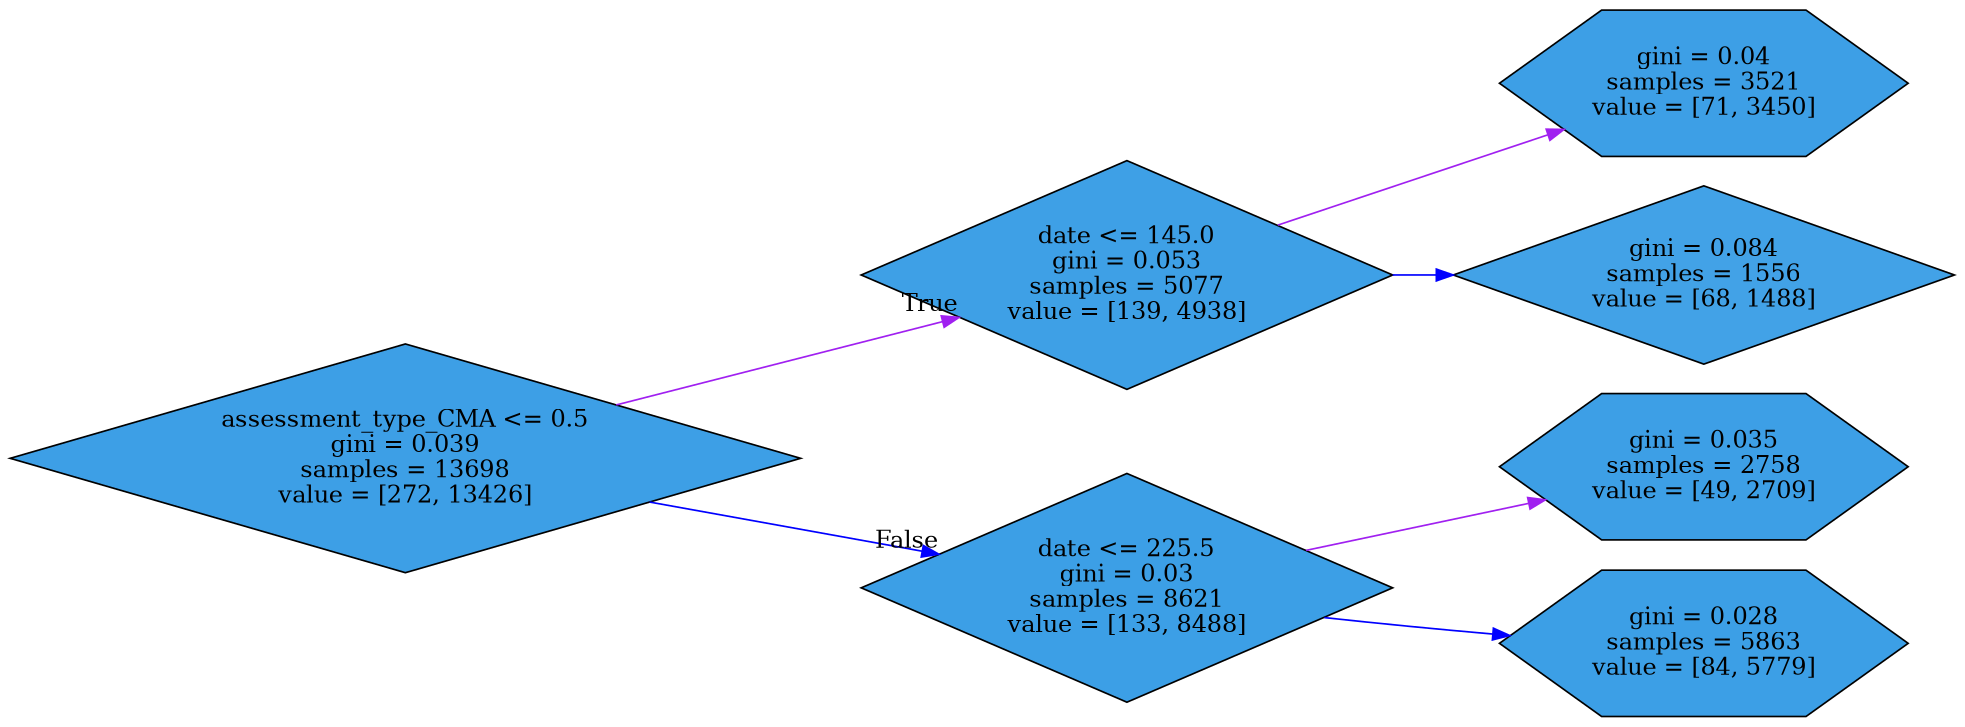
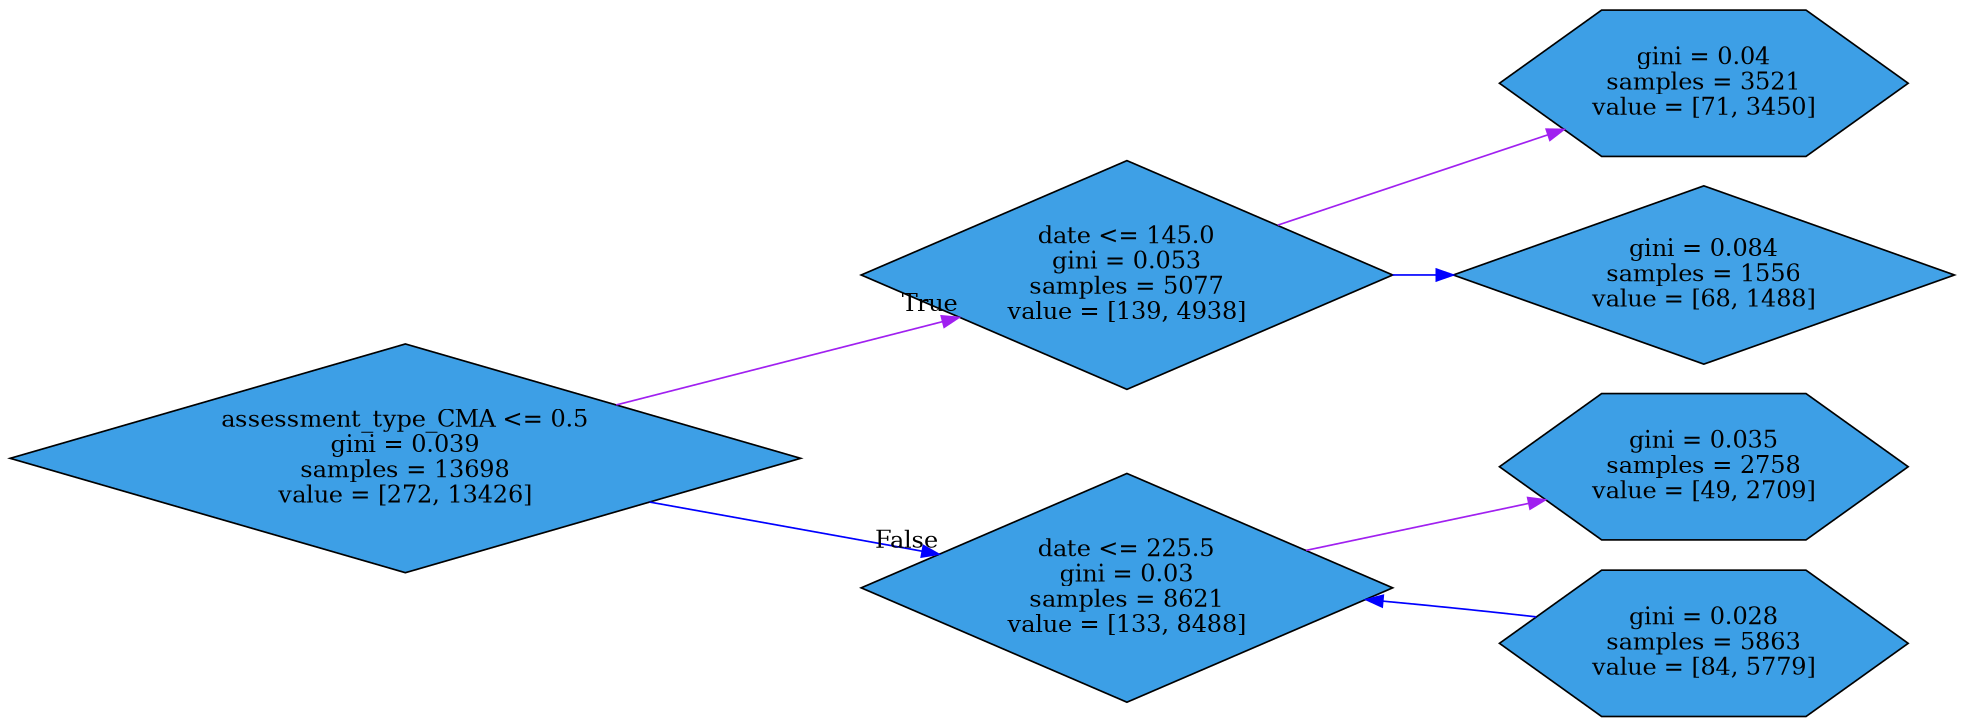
  digraph {
    rankdir=LR
    node [color=black fillcolor="#399de5fa" shape=diamond style=filled]
    edge [color=purple]
    n1 [label="assessment_type_CMA <= 0.5\ngini = 0.039\nsamples = 13698\nvalue = [272, 13426]"]
    n2 [fillcolor="#399de5f8" label="date <= 145.0\ngini = 0.053\nsamples = 5077\nvalue = [139, 4938]"]
    n3 [fillcolor="#399de5fb" label="date <= 225.5\ngini = 0.03\nsamples = 8621\nvalue = [133, 8488]"]
    n4 [label="gini = 0.04\nsamples = 3521\nvalue = [71, 3450]" shape=hexagon]
    n5 [fillcolor="#399de5f3" label="gini = 0.084\nsamples = 1556\nvalue = [68, 1488]"]
    n6 [label="gini = 0.035\nsamples = 2758\nvalue = [49, 2709]" shape=hexagon]
    n7 [fillcolor="#399de5fb" label="gini = 0.028\nsamples = 5863\nvalue = [84, 5779]" shape=hexagon]
    n1 -> n2 [headlabel=True labelangle=45 labeldistance=2.5]
    n1 -> n3 [color=blue headlabel=False labelangle=-45 labeldistance=2.5]
    n2 -> n4
    n2 -> n5 [color=blue]
    n3 -> n6
-   n3 -> n7 [color=blue]
+   n7 -> n3 [color=blue]
  }
